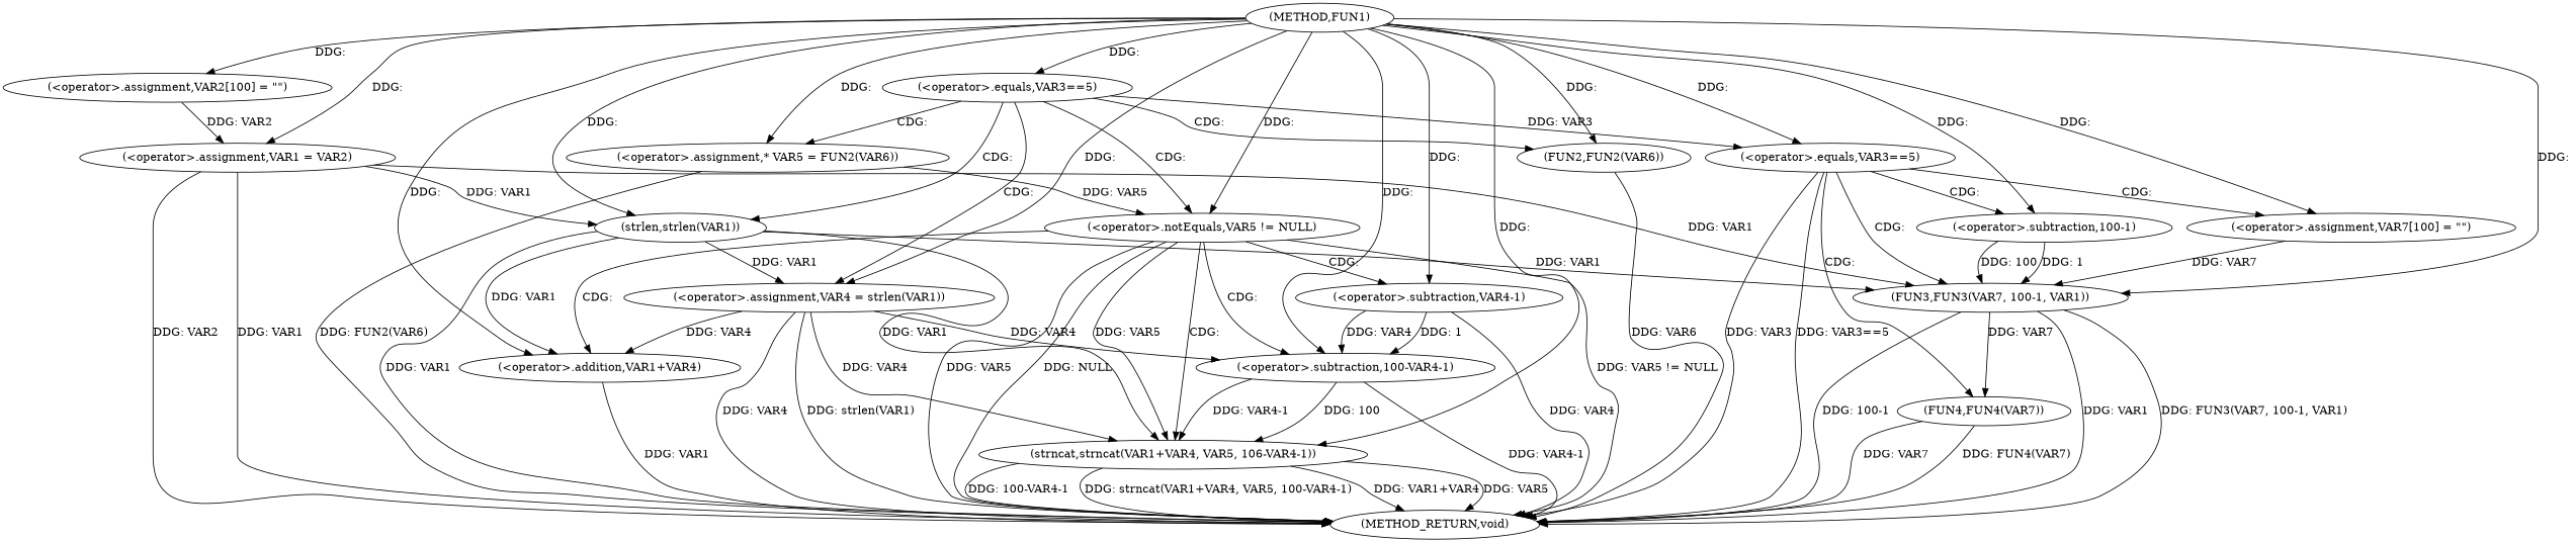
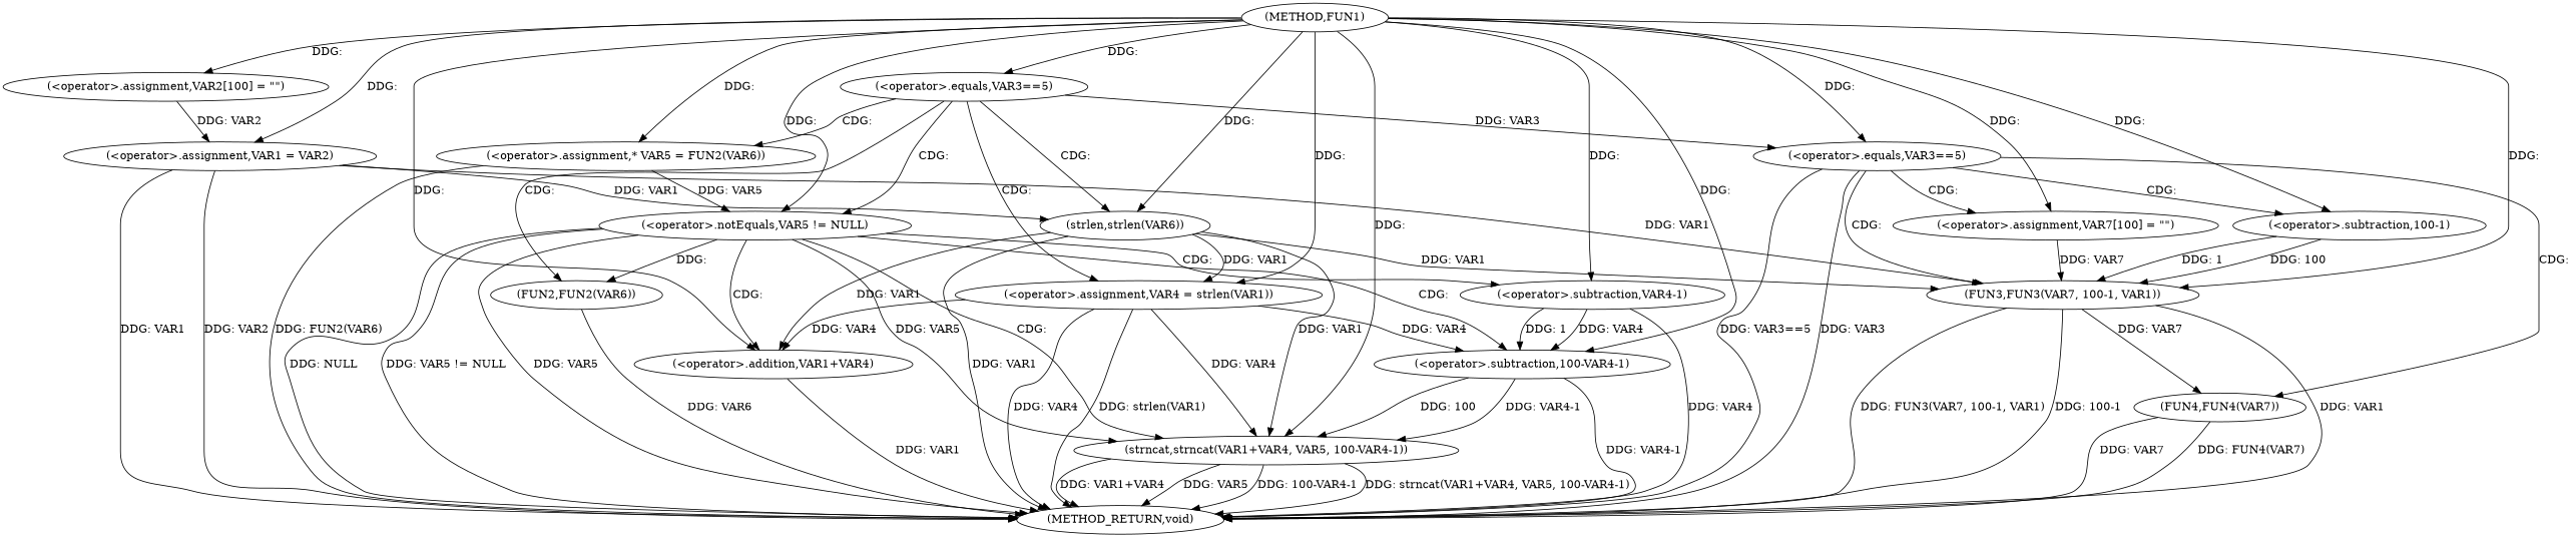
  digraph {
    n1 [label="(METHOD,FUN1)"]
    n2 [label="(<operator>.assignment,VAR2[100] = \"\")"]
    n3 [label="(<operator>.assignment,VAR1 = VAR2)"]
    n4 [label="(<operator>.equals,VAR3==5)"]
    n5 [label="(<operator>.assignment,VAR4 = strlen(VAR1))"]
-   n6 [label="(strlen,strlen(VAR1))"]
+   n6 [label="(strlen,strlen(VAR6))"]
    n7 [label="(<operator>.assignment,* VAR5 = FUN2(VAR6))"]
    n8 [label="(FUN2,FUN2(VAR6))"]
    n9 [label="(<operator>.notEquals,VAR5 != NULL)"]
-   n10 [label="(strncat,strncat(VAR1+VAR4, VAR5, 106-VAR4-1))"]
+   n10 [label="(strncat,strncat(VAR1+VAR4, VAR5, 100-VAR4-1))"]
    n11 [label="(<operator>.addition,VAR1+VAR4)"]
    n12 [label="(<operator>.subtraction,100-VAR4-1)"]
    n13 [label="(<operator>.subtraction,VAR4-1)"]
    n14 [label="(<operator>.equals,VAR3==5)"]
    n15 [label="(<operator>.assignment,VAR7[100] = \"\")"]
    n16 [label="(FUN3,FUN3(VAR7, 100-1, VAR1))"]
    n17 [label="(<operator>.subtraction,100-1)"]
    n18 [label="(METHOD_RETURN,void)"]
    n19 [label="(FUN4,FUN4(VAR7))"]
    n1 -> n2 [label="DDG: "]
    n1 -> n3 [label="DDG: "]
    n1 -> n4 [label="DDG: "]
    n1 -> n5 [label="DDG: "]
    n1 -> n6 [label="DDG: "]
    n1 -> n7 [label="DDG: "]
-   n1 -> n8 [label="DDG: "]
+   n9 -> n8 [label="DDG: "]
    n1 -> n9 [label="DDG: "]
    n1 -> n10 [label="DDG: "]
    n1 -> n11 [label="DDG: "]
    n1 -> n12 [label="DDG: "]
    n1 -> n13 [label="DDG: "]
    n1 -> n14 [label="DDG: "]
    n1 -> n15 [label="DDG: "]
    n1 -> n16 [label="DDG: "]
    n1 -> n17 [label="DDG: "]
    n2 -> n3 [label="DDG: VAR2"]
    n3 -> n6 [label="DDG: VAR1"]
    n3 -> n16 [label="DDG: VAR1"]
    n3 -> n18 [label="DDG: VAR1"]
    n3 -> n18 [label="DDG: VAR2"]
    n4 -> n5 [label="CDG: "]
    n4 -> n6 [label="CDG: "]
    n4 -> n7 [label="CDG: "]
    n4 -> n8 [label="CDG: "]
    n4 -> n9 [label="CDG: "]
    n4 -> n14 [label="DDG: VAR3"]
    n5 -> n10 [label="DDG: VAR4"]
    n5 -> n11 [label="DDG: VAR4"]
    n5 -> n12 [label="DDG: VAR4"]
    n5 -> n18 [label="DDG: VAR4"]
    n5 -> n18 [label="DDG: strlen(VAR1)"]
    n6 -> n5 [label="DDG: VAR1"]
    n6 -> n10 [label="DDG: VAR1"]
    n6 -> n11 [label="DDG: VAR1"]
    n6 -> n16 [label="DDG: VAR1"]
    n6 -> n18 [label="DDG: VAR1"]
    n7 -> n9 [label="DDG: VAR5"]
    n7 -> n18 [label="DDG: FUN2(VAR6)"]
    n8 -> n18 [label="DDG: VAR6"]
    n9 -> n10 [label="DDG: VAR5"]
    n9 -> n10 [label="CDG: "]
    n9 -> n11 [label="CDG: "]
    n9 -> n12 [label="CDG: "]
    n9 -> n13 [label="CDG: "]
    n9 -> n18 [label="DDG: NULL"]
    n9 -> n18 [label="DDG: VAR5 != NULL"]
    n9 -> n18 [label="DDG: VAR5"]
    n10 -> n18 [label="DDG: VAR1+VAR4"]
    n10 -> n18 [label="DDG: VAR5"]
    n10 -> n18 [label="DDG: 100-VAR4-1"]
    n10 -> n18 [label="DDG: strncat(VAR1+VAR4, VAR5, 100-VAR4-1)"]
    n11 -> n18 [label="DDG: VAR1"]
    n12 -> n10 [label="DDG: 100"]
    n12 -> n10 [label="DDG: VAR4-1"]
    n12 -> n18 [label="DDG: VAR4-1"]
    n13 -> n12 [label="DDG: VAR4"]
    n13 -> n12 [label="DDG: 1"]
    n13 -> n18 [label="DDG: VAR4"]
    n14 -> n15 [label="CDG: "]
    n14 -> n16 [label="CDG: "]
    n14 -> n17 [label="CDG: "]
    n14 -> n18 [label="DDG: VAR3==5"]
    n14 -> n18 [label="DDG: VAR3"]
    n14 -> n19 [label="CDG: "]
    n15 -> n16 [label="DDG: VAR7"]
    n16 -> n18 [label="DDG: FUN3(VAR7, 100-1, VAR1)"]
    n16 -> n18 [label="DDG: 100-1"]
    n16 -> n18 [label="DDG: VAR1"]
    n16 -> n19 [label="DDG: VAR7"]
    n17 -> n16 [label="DDG: 100"]
    n17 -> n16 [label="DDG: 1"]
    n19 -> n18 [label="DDG: FUN4(VAR7)"]
    n19 -> n18 [label="DDG: VAR7"]
  }
